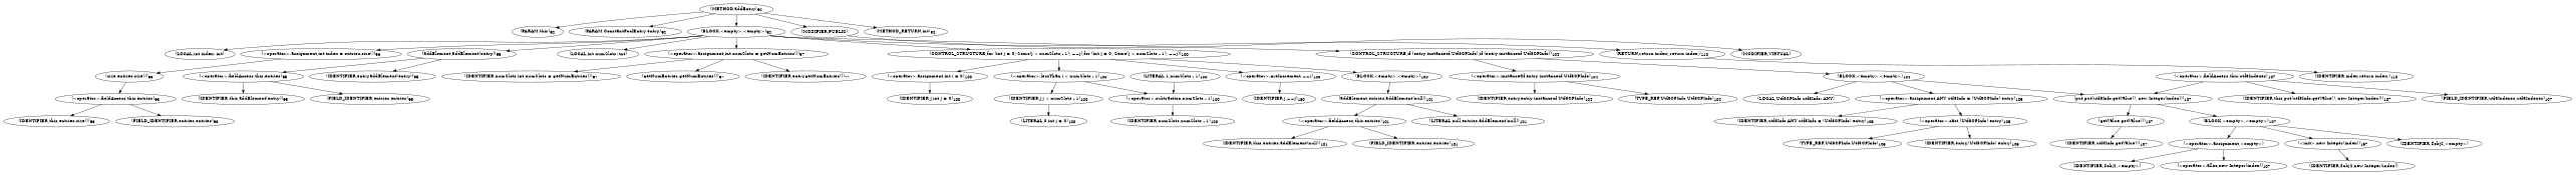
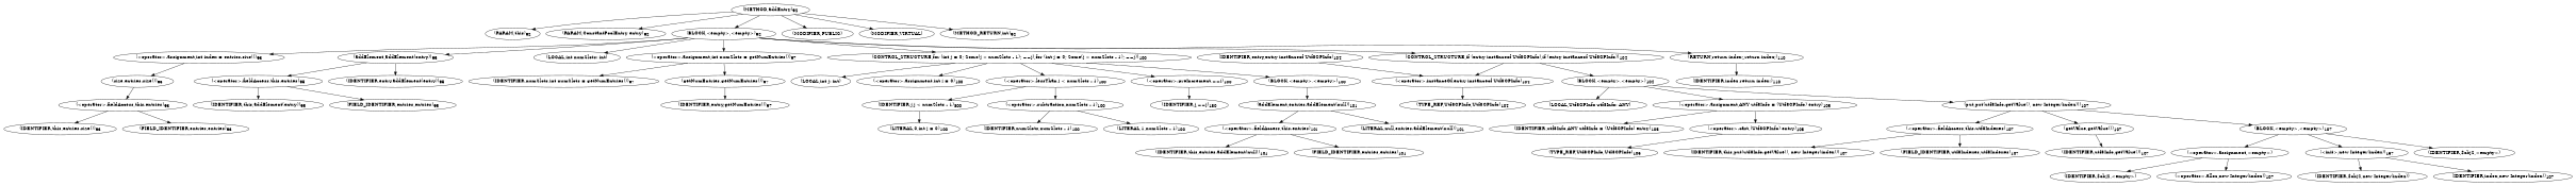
  digraph {
    n1 [label=<(METHOD,addEntry)<SUB>92</SUB>>]
    n2 [label=<(PARAM,this)<SUB>92</SUB>>]
    n3 [label=<(PARAM,ConstantPoolEntry entry)<SUB>92</SUB>>]
    n4 [label=<(BLOCK,&lt;empty&gt;,&lt;empty&gt;)<SUB>92</SUB>>]
    n5 [label=<(MODIFIER,PUBLIC)>]
    n6 [label=<(MODIFIER,VIRTUAL)>]
    n7 [label=<(METHOD_RETURN,int)<SUB>92</SUB>>]
-   n8 [label=<(LOCAL,int index: int)>]
    n9 [label=<(&lt;operator&gt;.assignment,int index = entries.size())<SUB>93</SUB>>]
    n10 [label=<(addElement,addElement(entry))<SUB>95</SUB>>]
    n11 [label=<(LOCAL,int numSlots: int)>]
    n12 [label=<(&lt;operator&gt;.assignment,int numSlots = getNumEntries())<SUB>97</SUB>>]
    n13 [label=<(CONTROL_STRUCTURE,for (int j = 0; Some(j &lt; numSlots - 1); ++j),for (int j = 0; Some(j &lt; numSlots - 1); ++j))<SUB>100</SUB>>]
    n14 [label=<(CONTROL_STRUCTURE,if (entry instanceof Utf8CPInfo),if (entry instanceof Utf8CPInfo))<SUB>104</SUB>>]
    n15 [label=<(RETURN,return index;,return index;)<SUB>110</SUB>>]
    n16 [label=<(size,entries.size())<SUB>93</SUB>>]
    n17 [label=<(&lt;operator&gt;.fieldAccess,this.entries)<SUB>95</SUB>>]
    n18 [label=<(IDENTIFIER,entry,addElement(entry))<SUB>95</SUB>>]
    n19 [label=<(IDENTIFIER,numSlots,int numSlots = getNumEntries())<SUB>97</SUB>>]
    n20 [label=<(getNumEntries,getNumEntries())<SUB>97</SUB>>]
+   n21 [label=<(LOCAL,int j: int)>]
    n22 [label=<(&lt;operator&gt;.assignment,int j = 0)<SUB>100</SUB>>]
    n23 [label=<(&lt;operator&gt;.lessThan,j &lt; numSlots - 1)<SUB>100</SUB>>]
    n24 [label=<(&lt;operator&gt;.preIncrement,++j)<SUB>100</SUB>>]
    n25 [label=<(BLOCK,&lt;empty&gt;,&lt;empty&gt;)<SUB>100</SUB>>]
    n26 [label=<(&lt;operator&gt;.instanceOf,entry instanceof Utf8CPInfo)<SUB>104</SUB>>]
    n27 [label=<(BLOCK,&lt;empty&gt;,&lt;empty&gt;)<SUB>104</SUB>>]
    n28 [label=<(IDENTIFIER,index,return index;)<SUB>110</SUB>>]
    n29 [label=<(&lt;operator&gt;.fieldAccess,this.entries)<SUB>93</SUB>>]
    n30 [label=<(IDENTIFIER,this,entries.size())<SUB>93</SUB>>]
    n31 [label=<(FIELD_IDENTIFIER,entries,entries)<SUB>93</SUB>>]
    n32 [label=<(IDENTIFIER,this,addElement(entry))<SUB>95</SUB>>]
    n33 [label=<(FIELD_IDENTIFIER,entries,entries)<SUB>95</SUB>>]
-   n34 [label=<(IDENTIFIER,entry,getNumEntries())<SUB>77</SUB>>]
-   n35 [label=<(IDENTIFIER,j,int j = 0)<SUB>100</SUB>>]
-   n36 [label=<(IDENTIFIER,j,j &lt; numSlots - 1)<SUB>100</SUB>>]
+   n34 [label=<(IDENTIFIER,entry,getNumEntries())<SUB>97</SUB>>]
+   n36 [label=<(IDENTIFIER,j,j &lt; numSlots - 1)<SUB>800</SUB>>]
    n37 [label=<(&lt;operator&gt;.subtraction,numSlots - 1)<SUB>100</SUB>>]
    n38 [label=<(IDENTIFIER,j,++j)<SUB>180</SUB>>]
    n39 [label=<(addElement,entries.addElement(null))<SUB>101</SUB>>]
    n40 [label=<(LITERAL,0,int j = 0)<SUB>100</SUB>>]
    n41 [label=<(IDENTIFIER,numSlots,numSlots - 1)<SUB>100</SUB>>]
    n42 [label=<(LITERAL,1,numSlots - 1)<SUB>100</SUB>>]
    n43 [label=<(&lt;operator&gt;.fieldAccess,this.entries)<SUB>101</SUB>>]
    n44 [label=<(LITERAL,null,entries.addElement(null))<SUB>101</SUB>>]
    n45 [label=<(IDENTIFIER,this,entries.addElement(null))<SUB>101</SUB>>]
    n46 [label=<(FIELD_IDENTIFIER,entries,entries)<SUB>101</SUB>>]
    n47 [label=<(IDENTIFIER,entry,entry instanceof Utf8CPInfo)<SUB>104</SUB>>]
    n48 [label=<(TYPE_REF,Utf8CPInfo,Utf8CPInfo)<SUB>104</SUB>>]
    n49 [label=<(LOCAL,Utf8CPInfo utf8Info: ANY)>]
    n50 [label=<(&lt;operator&gt;.assignment,ANY utf8Info = (Utf8CPInfo) entry)<SUB>105</SUB>>]
    n51 [label=<(put,put(utf8Info.getValue(), new Integer(index)))<SUB>107</SUB>>]
    n52 [label=<(IDENTIFIER,utf8Info,ANY utf8Info = (Utf8CPInfo) entry)<SUB>105</SUB>>]
    n53 [label=<(&lt;operator&gt;.cast,(Utf8CPInfo) entry)<SUB>105</SUB>>]
    n54 [label=<(&lt;operator&gt;.fieldAccess,this.utf8Indexes)<SUB>107</SUB>>]
    n55 [label=<(getValue,getValue())<SUB>107</SUB>>]
    n56 [label=<(BLOCK,&lt;empty&gt;,&lt;empty&gt;)<SUB>107</SUB>>]
    n57 [label=<(TYPE_REF,Utf8CPInfo,Utf8CPInfo)<SUB>105</SUB>>]
-   n58 [label=<(IDENTIFIER,entry,(Utf8CPInfo) entry)<SUB>105</SUB>>]
    n59 [label=<(IDENTIFIER,this,put(utf8Info.getValue(), new Integer(index)))<SUB>107</SUB>>]
    n60 [label=<(FIELD_IDENTIFIER,utf8Indexes,utf8Indexes)<SUB>107</SUB>>]
    n61 [label=<(IDENTIFIER,utf8Info,getValue())<SUB>107</SUB>>]
    n62 [label=<(&lt;operator&gt;.assignment,&lt;empty&gt;)>]
    n63 [label=<(&lt;init&gt;,new Integer(index))<SUB>157</SUB>>]
    n64 [label=<(IDENTIFIER,$obj2,&lt;empty&gt;)>]
    n65 [label=<(IDENTIFIER,$obj2,&lt;empty&gt;)>]
    n66 [label=<(&lt;operator&gt;.alloc,new Integer(index))<SUB>107</SUB>>]
    n67 [label=<(IDENTIFIER,$obj2,new Integer(index))>]
+   n68 [label=<(IDENTIFIER,index,new Integer(index))<SUB>107</SUB>>]
    n1 -> n2
    n1 -> n3
    n1 -> n4
    n1 -> n5
-   n5 -> n6
+   n1 -> n6
    n1 -> n7
-   n4 -> n8
    n4 -> n9
    n4 -> n10
    n4 -> n11
    n4 -> n12
    n4 -> n13
    n4 -> n14
    n4 -> n15
    n9 -> n16
    n10 -> n17
    n10 -> n18
    n12 -> n19
    n12 -> n20
+   n13 -> n21
    n13 -> n22
    n13 -> n23
    n13 -> n24
    n13 -> n25
    n14 -> n26
    n14 -> n27
    n15 -> n28
    n16 -> n29
    n17 -> n32
    n17 -> n33
-   n12 -> n34
-   n22 -> n35
+   n20 -> n34
    n23 -> n36
    n23 -> n37
    n24 -> n38
    n25 -> n39
-   n26 -> n47
+   n47 -> n26
    n26 -> n48
    n27 -> n49
    n27 -> n50
    n27 -> n51
    n29 -> n30
    n29 -> n31
    n36 -> n40
    n37 -> n41
-   n42 -> n37
+   n37 -> n42
    n39 -> n43
    n39 -> n44
    n43 -> n45
    n43 -> n46
    n50 -> n52
    n50 -> n53
-   n54 -> n51
+   n51 -> n54
    n51 -> n55
    n51 -> n56
    n53 -> n57
-   n53 -> n58
    n54 -> n59
    n54 -> n60
    n55 -> n61
    n56 -> n62
    n56 -> n63
    n56 -> n64
    n62 -> n65
    n62 -> n66
    n63 -> n67
+   n63 -> n68
  }
